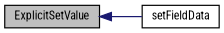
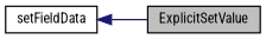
  digraph {
    rankdir=LR
    fontname="Roboto Condensed"
    node [color=black fontname="Roboto Condensed" fontsize=10 shape=record]
    n1 [fillcolor=grey75 fontcolor=black height=0.2 label=ExplicitSetValue style=filled width=0.4]
    n2 [height=0.2 label=setFieldData width=0.4]
-   n1 -> n2 [color=midnightblue dir=back fontname="Roboto Condensed" fontsize=10 labelfontname=Helvetica labelfontsize=10 style=solid]
+   n2 -> n1 [color=midnightblue dir=back fontname="Roboto Condensed" fontsize=10 labelfontname=Helvetica labelfontsize=10 style=solid]
  }
